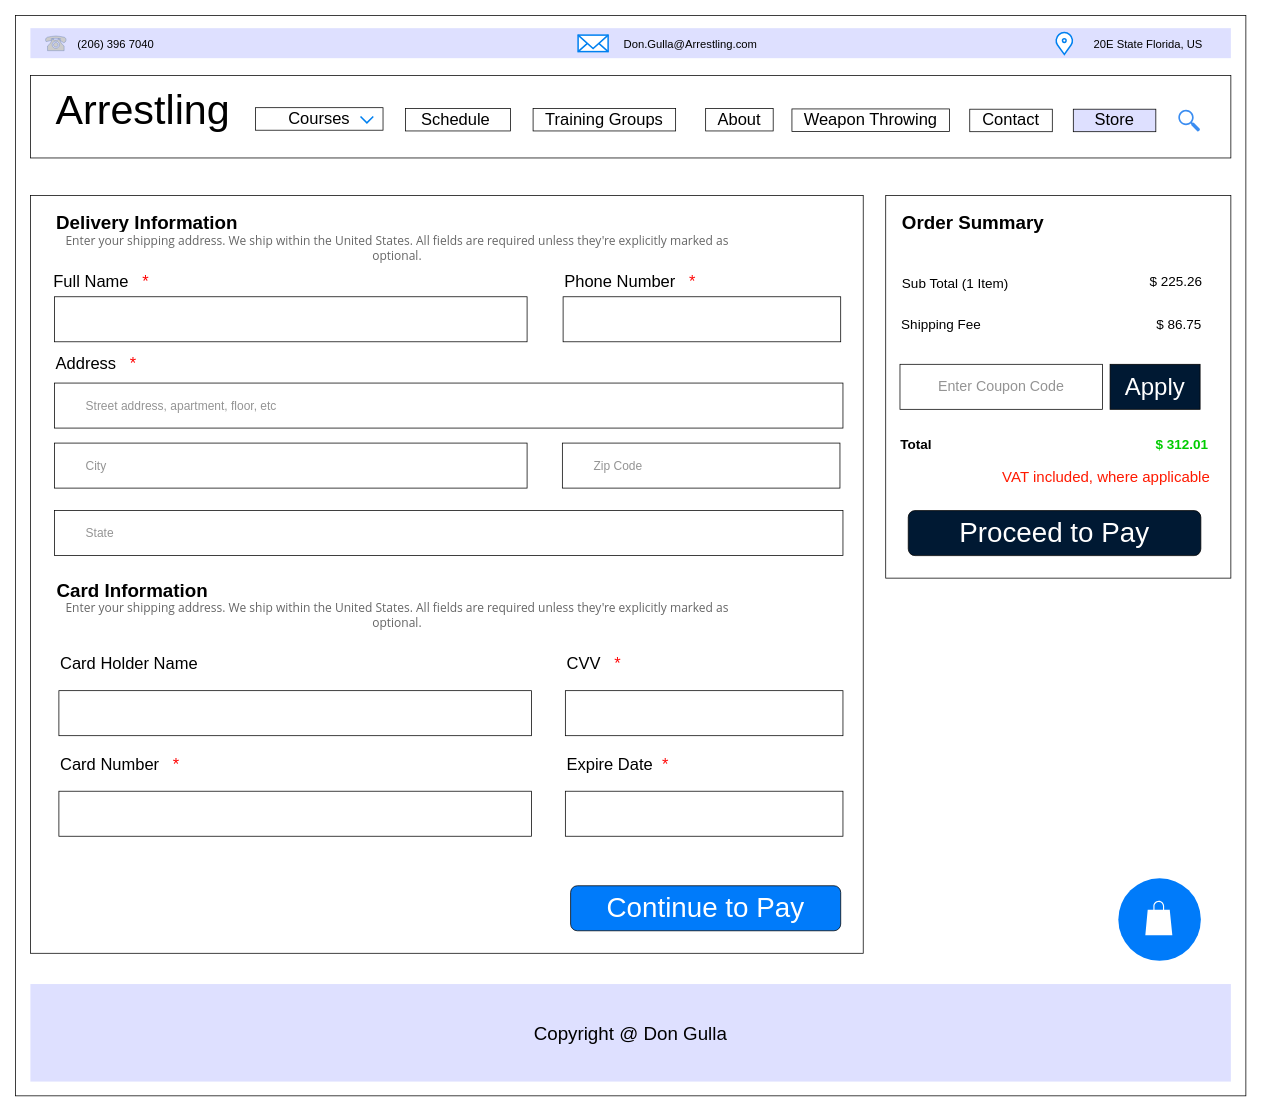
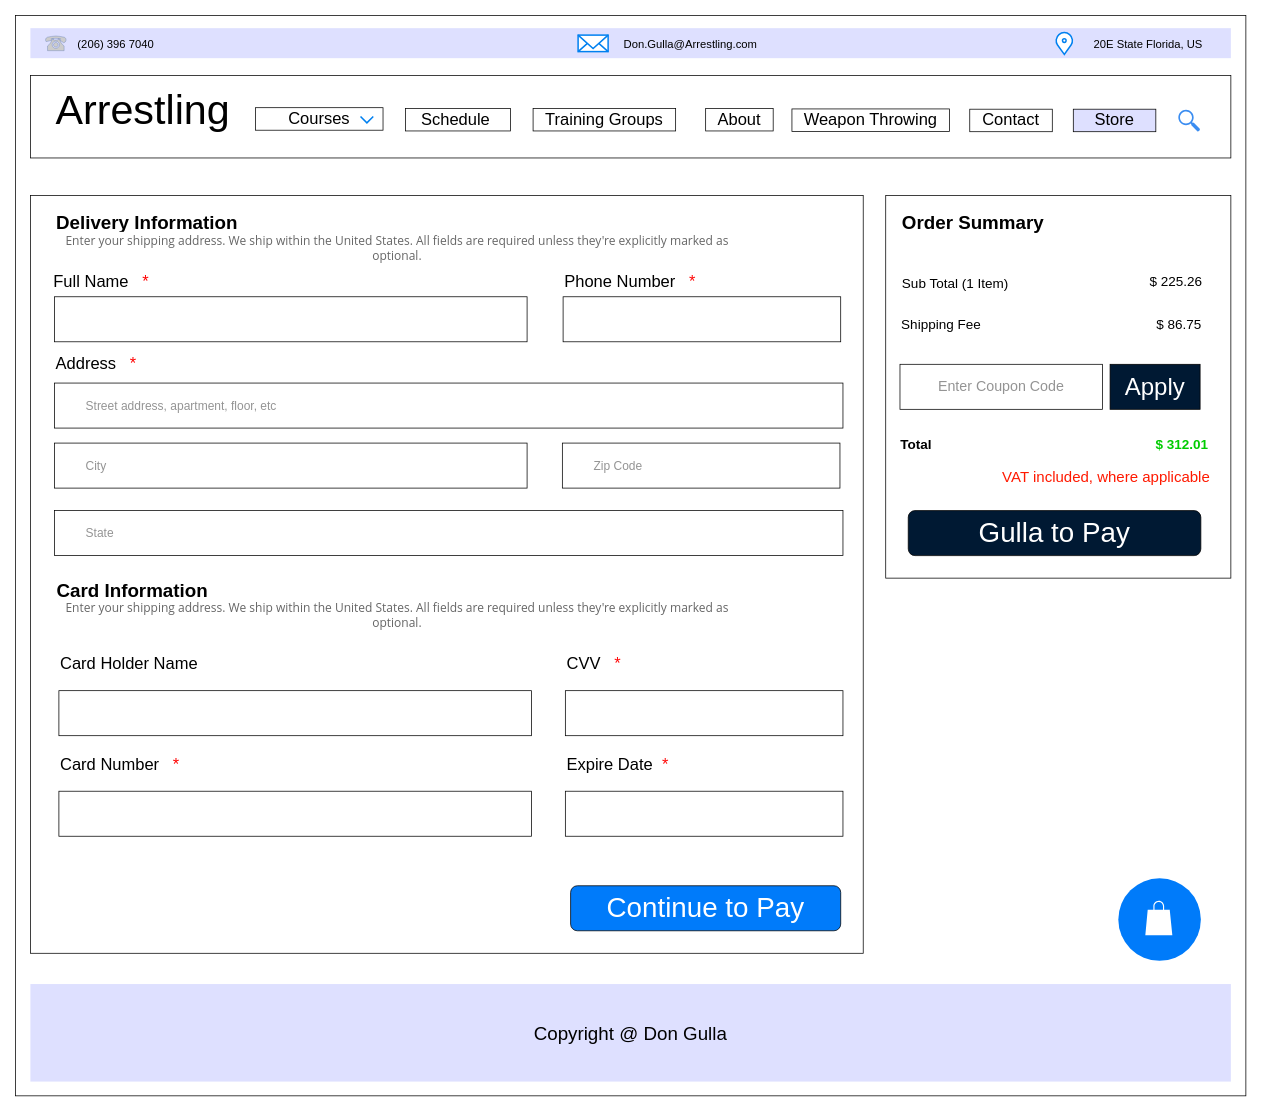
  <mxCell id="0" />
  <mxCell id="1" parent="0" />
  <mxCell id="2" value="" style="whiteSpace=wrap;html=1;" vertex="1" parent="1"><mxGeometry x="20" y="20" width="1640" height="1440" as="geometry" /></mxCell>
  <mxCell id="3" value="" style="rounded=0;whiteSpace=wrap;html=1;fillColor=#DEE0FF;strokeColor=none;" vertex="1" parent="1"><mxGeometry x="40" y="37" width="1600" height="40" as="geometry" /></mxCell>
  <mxCell id="4" value="" style="rounded=0;whiteSpace=wrap;html=1;strokeColor=#000000;fillColor=none;" vertex="1" parent="1"><mxGeometry x="40" y="100" width="1600" height="110" as="geometry" /></mxCell>
  <mxCell id="5" value="&lt;font style=&quot;font-size: 55px&quot;&gt;Arrestling&lt;/font&gt;" style="text;html=1;strokeColor=none;fillColor=none;align=center;verticalAlign=middle;whiteSpace=wrap;rounded=0;" vertex="1" parent="1"><mxGeometry x="170" y="134.75" width="40" height="20" as="geometry" /></mxCell>
  <mxCell id="6" value="&lt;font style=&quot;font-size: 15px&quot;&gt;(206) 396 7040&lt;/font&gt;" style="text;html=1;strokeColor=none;fillColor=none;align=center;verticalAlign=middle;whiteSpace=wrap;rounded=0;fontSize=14;" vertex="1" parent="1"><mxGeometry x="84" y="48" width="140" height="20" as="geometry" /></mxCell>
  <mxCell id="7" value="" style="fontColor=#0066CC;verticalAlign=top;verticalLabelPosition=bottom;labelPosition=center;align=center;html=1;outlineConnect=0;fillColor=#CCCCCC;strokeColor=#6881B3;gradientColor=none;gradientDirection=north;strokeWidth=2;shape=mxgraph.networks.phone_1;" vertex="1" parent="1"><mxGeometry x="60" y="47.5" width="27.86" height="19.5" as="geometry" /></mxCell>
  <mxCell id="8" value="" style="html=1;verticalLabelPosition=bottom;align=center;labelBackgroundColor=#ffffff;verticalAlign=top;strokeWidth=2;strokeColor=#0080F0;shadow=0;dashed=0;shape=mxgraph.ios7.icons.mail;fillColor=#ffffff;fontSize=14;" vertex="1" parent="1"><mxGeometry x="770" y="46.25" width="40" height="22" as="geometry" /></mxCell>
  <mxCell id="9" value="&lt;font style=&quot;font-size: 15px&quot;&gt;Don.Gulla@Arrestling.com&lt;/font&gt;" style="text;html=1;strokeColor=none;fillColor=none;align=center;verticalAlign=middle;whiteSpace=wrap;rounded=0;fontSize=14;" vertex="1" parent="1"><mxGeometry x="820" y="48" width="200" height="20" as="geometry" /></mxCell>
  <mxCell id="10" value="" style="html=1;verticalLabelPosition=bottom;align=center;labelBackgroundColor=#ffffff;verticalAlign=top;strokeWidth=2;strokeColor=#0080F0;shadow=0;dashed=0;shape=mxgraph.ios7.icons.location;fillColor=#ffffff;fontSize=14;" vertex="1" parent="1"><mxGeometry x="1406" y="42" width="24" height="30" as="geometry" /></mxCell>
  <mxCell id="11" value="&lt;font style=&quot;font-size: 15px&quot;&gt;20E State Florida, US&lt;/font&gt;" style="text;html=1;strokeColor=none;fillColor=none;align=center;verticalAlign=middle;whiteSpace=wrap;rounded=0;fontSize=14;" vertex="1" parent="1"><mxGeometry x="1430" y="48" width="200" height="20" as="geometry" /></mxCell>
  <mxCell id="12" value="&lt;font style=&quot;font-size: 22px&quot;&gt;Courses&lt;/font&gt;" style="rounded=0;whiteSpace=wrap;html=1;strokeColor=#000000;fillColor=#ffffff;fontSize=14;align=center;" vertex="1" parent="1"><mxGeometry x="340" y="143" width="170" height="30" as="geometry" /></mxCell>
  <mxCell id="13" value="" style="html=1;verticalLabelPosition=bottom;labelBackgroundColor=#ffffff;verticalAlign=top;shadow=0;dashed=0;strokeWidth=2;shape=mxgraph.ios7.misc.down;strokeColor=#0080f0;fillColor=#ffffff;fontSize=14;" vertex="1" parent="1"><mxGeometry x="480" y="154.75" width="17" height="8.5" as="geometry" /></mxCell>
  <mxCell id="14" value="&lt;span style=&quot;font-size: 22px&quot;&gt;Schedule&amp;nbsp;&lt;/span&gt;" style="rounded=0;whiteSpace=wrap;html=1;strokeColor=#000000;fillColor=#ffffff;fontSize=14;align=center;" vertex="1" parent="1"><mxGeometry x="540" y="144" width="140" height="30" as="geometry" /></mxCell>
  <mxCell id="15" value="&lt;span style=&quot;font-size: 22px&quot;&gt;Training Groups&lt;/span&gt;" style="rounded=0;whiteSpace=wrap;html=1;strokeColor=#000000;fillColor=#ffffff;fontSize=14;align=center;" vertex="1" parent="1"><mxGeometry x="710" y="144" width="190" height="30" as="geometry" /></mxCell>
  <mxCell id="16" value="&lt;span style=&quot;font-size: 22px&quot;&gt;About&lt;/span&gt;" style="rounded=0;whiteSpace=wrap;html=1;strokeColor=#000000;fillColor=#ffffff;fontSize=14;align=center;" vertex="1" parent="1"><mxGeometry x="940" y="144" width="90" height="30" as="geometry" /></mxCell>
  <mxCell id="17" value="&lt;span style=&quot;font-size: 22px&quot;&gt;Weapon Throwing&lt;/span&gt;" style="rounded=0;whiteSpace=wrap;html=1;strokeColor=#000000;fillColor=#ffffff;fontSize=14;align=center;" vertex="1" parent="1"><mxGeometry x="1055" y="144.65" width="210" height="30" as="geometry" /></mxCell>
  <mxCell id="18" value="&lt;span style=&quot;font-size: 22px&quot;&gt;Contact&lt;/span&gt;" style="rounded=0;whiteSpace=wrap;html=1;strokeColor=#000000;fillColor=#ffffff;fontSize=14;align=center;" vertex="1" parent="1"><mxGeometry x="1292" y="145" width="110" height="30" as="geometry" /></mxCell>
  <mxCell id="19" value="&lt;span style=&quot;font-size: 22px&quot;&gt;Store&lt;/span&gt;" style="rounded=0;whiteSpace=wrap;html=1;strokeColor=#000000;fontSize=14;align=center;fillColor=#DEE0FF;" vertex="1" parent="1"><mxGeometry x="1430" y="145" width="110" height="30" as="geometry" /></mxCell>
  <mxCell id="20" value="" style="html=1;aspect=fixed;strokeColor=none;shadow=0;align=center;verticalAlign=top;fillColor=#3B8DF1;shape=mxgraph.gcp2.search;fontSize=14;" vertex="1" parent="1"><mxGeometry x="1570" y="145.71" width="29" height="29.29" as="geometry" /></mxCell>
  <mxCell id="21" value="" style="rounded=0;whiteSpace=wrap;html=1;strokeColor=#000000;fontSize=14;fillColor=#FFFFFF;" vertex="1" parent="1"><mxGeometry x="40" y="260" width="1110" height="1010" as="geometry" /></mxCell>
  <mxCell id="22" value="" style="rounded=0;whiteSpace=wrap;html=1;strokeColor=#000000;fillColor=#FFFFFF;fontSize=14;" vertex="1" parent="1"><mxGeometry x="1180" y="260" width="460" height="510" as="geometry" /></mxCell>
  <mxCell id="23" value="&lt;font style=&quot;font-size: 25px&quot;&gt;&lt;b&gt;Delivery Information&amp;nbsp;&lt;/b&gt;&lt;/font&gt;" style="text;html=1;strokeColor=none;fillColor=none;align=center;verticalAlign=middle;whiteSpace=wrap;rounded=0;fontSize=14;" vertex="1" parent="1"><mxGeometry x="69" y="270" width="260" height="50" as="geometry" /></mxCell>
  <mxCell id="24" value="&lt;span style=&quot;color: rgb(102 , 102 , 102) ; font-family: &amp;#34;open sans&amp;#34; , &amp;#34;arial&amp;#34; , sans-serif ; font-size: 16px ; text-align: left ; background-color: rgb(255 , 255 , 255)&quot;&gt;Enter your shipping address. We ship within the United States.&lt;/span&gt;&lt;span style=&quot;color: rgb(102 , 102 , 102) ; font-family: &amp;#34;open sans&amp;#34; , &amp;#34;arial&amp;#34; , sans-serif ; font-size: 16px ; text-align: left ; background-color: rgb(255 , 255 , 255)&quot;&gt;&amp;nbsp;&lt;/span&gt;&lt;span class=&quot;ec-cart-step__mandatory-fields-notice&quot; style=&quot;box-sizing: border-box ; margin: 0px ; padding: 0px ; border: 0px ; outline: none ; font-size: 16px ; vertical-align: baseline ; background: none rgb(255 , 255 , 255) ; float: none ; position: static ; z-index: auto ; opacity: 1 ; min-width: 0px ; max-width: none ; min-height: 0px ; max-height: none ; box-shadow: none ; transform: none ; transform-origin: center center ; transition: none 0s ease 0s ; color: rgb(102 , 102 , 102) ; font-family: &amp;#34;open sans&amp;#34; , &amp;#34;arial&amp;#34; , sans-serif ; text-align: left&quot;&gt;All fields are required unless they're explicitly marked as optional.&lt;/span&gt;" style="text;html=1;strokeColor=none;fillColor=none;align=center;verticalAlign=middle;whiteSpace=wrap;rounded=0;fontSize=14;" vertex="1" parent="1"><mxGeometry x="54" y="320" width="950" height="20" as="geometry" /></mxCell>
  <mxCell id="25" value="" style="rounded=0;whiteSpace=wrap;html=1;strokeColor=#000000;fillColor=#FFFFFF;fontSize=14;" vertex="1" parent="1"><mxGeometry x="72" y="395" width="630" height="60" as="geometry" /></mxCell>
  <mxCell id="26" value="&lt;font style=&quot;font-size: 22px&quot;&gt;Full Name&amp;nbsp; &amp;nbsp;&lt;font color=&quot;#ff0000&quot;&gt;*&lt;/font&gt;&lt;/font&gt;" style="text;html=1;strokeColor=none;fillColor=none;align=left;verticalAlign=middle;whiteSpace=wrap;rounded=0;fontSize=14;" vertex="1" parent="1"><mxGeometry x="69" y="360" width="140" height="30" as="geometry" /></mxCell>
  <mxCell id="27" value="" style="rounded=0;whiteSpace=wrap;html=1;strokeColor=#000000;fillColor=#FFFFFF;fontSize=14;" vertex="1" parent="1"><mxGeometry x="750" y="395" width="370" height="60" as="geometry" /></mxCell>
  <mxCell id="28" value="&lt;font style=&quot;font-size: 22px&quot;&gt;Phone Number&amp;nbsp; &amp;nbsp;&lt;font color=&quot;#ff0808&quot;&gt;*&lt;/font&gt;&lt;/font&gt;" style="text;html=1;strokeColor=none;fillColor=none;align=left;verticalAlign=middle;whiteSpace=wrap;rounded=0;fontSize=14;" vertex="1" parent="1"><mxGeometry x="750" y="360" width="181" height="30" as="geometry" /></mxCell>
  <mxCell id="29" value="&lt;font style=&quot;font-size: 22px&quot;&gt;Address&amp;nbsp; &amp;nbsp;&lt;font color=&quot;#ff0000&quot;&gt;*&lt;/font&gt;&lt;/font&gt;" style="text;html=1;strokeColor=none;fillColor=none;align=left;verticalAlign=middle;whiteSpace=wrap;rounded=0;fontSize=14;" vertex="1" parent="1"><mxGeometry x="72" y="470" width="140" height="30" as="geometry" /></mxCell>
  <mxCell id="30" value="&lt;blockquote style=&quot;margin: 0 0 0 40px ; border: none ; padding: 0px&quot;&gt;&lt;font style=&quot;font-size: 16px&quot; color=&quot;#949494&quot;&gt;Street address, apartment, floor, etc&lt;/font&gt;&lt;/blockquote&gt;" style="rounded=0;whiteSpace=wrap;html=1;strokeColor=#000000;fillColor=#FFFFFF;fontSize=14;align=left;" vertex="1" parent="1"><mxGeometry x="72" y="510" width="1051" height="60" as="geometry" /></mxCell>
  <mxCell id="31" value="&lt;blockquote style=&quot;margin: 0 0 0 40px ; border: none ; padding: 0px&quot;&gt;&lt;span style=&quot;font-size: 16px&quot;&gt;&lt;font color=&quot;#949494&quot;&gt;City&lt;/font&gt;&lt;/span&gt;&lt;/blockquote&gt;" style="rounded=0;whiteSpace=wrap;html=1;strokeColor=#000000;fillColor=#FFFFFF;fontSize=14;align=left;" vertex="1" parent="1"><mxGeometry x="72" y="590" width="630" height="60" as="geometry" /></mxCell>
  <mxCell id="32" value="&lt;blockquote style=&quot;margin: 0 0 0 40px ; border: none ; padding: 0px&quot;&gt;&lt;span style=&quot;font-size: 16px&quot;&gt;&lt;font color=&quot;#949494&quot;&gt;Zip Code&lt;/font&gt;&lt;/span&gt;&lt;/blockquote&gt;" style="rounded=0;whiteSpace=wrap;html=1;strokeColor=#000000;fillColor=#FFFFFF;fontSize=14;align=left;" vertex="1" parent="1"><mxGeometry x="749" y="590" width="370" height="60" as="geometry" /></mxCell>
  <mxCell id="33" value="&lt;blockquote style=&quot;margin: 0 0 0 40px ; border: none ; padding: 0px&quot;&gt;&lt;span style=&quot;font-size: 16px&quot;&gt;&lt;font color=&quot;#949494&quot;&gt;State&lt;/font&gt;&lt;/span&gt;&lt;/blockquote&gt;" style="rounded=0;whiteSpace=wrap;html=1;strokeColor=#000000;fillColor=#FFFFFF;fontSize=14;align=left;" vertex="1" parent="1"><mxGeometry x="72" y="680" width="1051" height="60" as="geometry" /></mxCell>
  <mxCell id="34" value="&lt;font style=&quot;font-size: 25px&quot;&gt;&lt;b&gt;Card Information&amp;nbsp;&lt;/b&gt;&lt;/font&gt;" style="text;html=1;strokeColor=none;fillColor=none;align=center;verticalAlign=middle;whiteSpace=wrap;rounded=0;fontSize=14;" vertex="1" parent="1"><mxGeometry x="69" y="760" width="221" height="50" as="geometry" /></mxCell>
  <mxCell id="35" value="&lt;span style=&quot;color: rgb(102 , 102 , 102) ; font-family: &amp;#34;open sans&amp;#34; , &amp;#34;arial&amp;#34; , sans-serif ; font-size: 16px ; text-align: left ; background-color: rgb(255 , 255 , 255)&quot;&gt;Enter your shipping address. We ship within the United States.&lt;/span&gt;&lt;span style=&quot;color: rgb(102 , 102 , 102) ; font-family: &amp;#34;open sans&amp;#34; , &amp;#34;arial&amp;#34; , sans-serif ; font-size: 16px ; text-align: left ; background-color: rgb(255 , 255 , 255)&quot;&gt;&amp;nbsp;&lt;/span&gt;&lt;span class=&quot;ec-cart-step__mandatory-fields-notice&quot; style=&quot;box-sizing: border-box ; margin: 0px ; padding: 0px ; border: 0px ; outline: none ; font-size: 16px ; vertical-align: baseline ; background: none rgb(255 , 255 , 255) ; float: none ; position: static ; z-index: auto ; opacity: 1 ; min-width: 0px ; max-width: none ; min-height: 0px ; max-height: none ; box-shadow: none ; transform: none ; transform-origin: center center ; transition: none 0s ease 0s ; color: rgb(102 , 102 , 102) ; font-family: &amp;#34;open sans&amp;#34; , &amp;#34;arial&amp;#34; , sans-serif ; text-align: left&quot;&gt;All fields are required unless they're explicitly marked as optional.&lt;/span&gt;" style="text;html=1;strokeColor=none;fillColor=none;align=center;verticalAlign=middle;whiteSpace=wrap;rounded=0;fontSize=14;" vertex="1" parent="1"><mxGeometry x="54" y="810" width="950" height="20" as="geometry" /></mxCell>
  <mxCell id="36" value="" style="rounded=0;whiteSpace=wrap;html=1;strokeColor=#000000;fillColor=#FFFFFF;fontSize=14;" vertex="1" parent="1"><mxGeometry x="78" y="920" width="630" height="60" as="geometry" /></mxCell>
  <mxCell id="37" value="&lt;font style=&quot;font-size: 22px&quot;&gt;Card Holder Name&amp;nbsp;&amp;nbsp;&lt;/font&gt;" style="text;html=1;strokeColor=none;fillColor=none;align=left;verticalAlign=middle;whiteSpace=wrap;rounded=0;fontSize=14;" vertex="1" parent="1"><mxGeometry x="78" y="870" width="218" height="30" as="geometry" /></mxCell>
  <mxCell id="38" value="" style="rounded=0;whiteSpace=wrap;html=1;strokeColor=#000000;fillColor=#FFFFFF;fontSize=14;" vertex="1" parent="1"><mxGeometry x="753" y="920" width="370" height="60" as="geometry" /></mxCell>
  <mxCell id="39" value="&lt;font style=&quot;font-size: 22px&quot;&gt;CVV&amp;nbsp; &amp;nbsp;&lt;font color=&quot;#ff0808&quot;&gt;*&lt;/font&gt;&lt;/font&gt;" style="text;html=1;strokeColor=none;fillColor=none;align=left;verticalAlign=middle;whiteSpace=wrap;rounded=0;fontSize=14;" vertex="1" parent="1"><mxGeometry x="753" y="870" width="181" height="30" as="geometry" /></mxCell>
  <mxCell id="40" value="" style="rounded=0;whiteSpace=wrap;html=1;strokeColor=#000000;fillColor=#FFFFFF;fontSize=14;" vertex="1" parent="1"><mxGeometry x="78" y="1054" width="630" height="60" as="geometry" /></mxCell>
  <mxCell id="41" value="&lt;font style=&quot;font-size: 22px&quot;&gt;Card Number&amp;nbsp; &amp;nbsp;&lt;font color=&quot;#ff0000&quot;&gt;*&lt;/font&gt;&lt;/font&gt;" style="text;html=1;strokeColor=none;fillColor=none;align=left;verticalAlign=middle;whiteSpace=wrap;rounded=0;fontSize=14;" vertex="1" parent="1"><mxGeometry x="78" y="1004" width="218" height="30" as="geometry" /></mxCell>
  <mxCell id="42" value="" style="rounded=0;whiteSpace=wrap;html=1;strokeColor=#000000;fillColor=#FFFFFF;fontSize=14;" vertex="1" parent="1"><mxGeometry x="753" y="1054" width="370" height="60" as="geometry" /></mxCell>
  <mxCell id="43" value="&lt;font style=&quot;font-size: 22px&quot;&gt;Expire Date&amp;nbsp;&amp;nbsp;&lt;font color=&quot;#ff0808&quot;&gt;*&lt;/font&gt;&lt;/font&gt;" style="text;html=1;strokeColor=none;fillColor=none;align=left;verticalAlign=middle;whiteSpace=wrap;rounded=0;fontSize=14;" vertex="1" parent="1"><mxGeometry x="753" y="1004" width="181" height="30" as="geometry" /></mxCell>
  <mxCell id="44" value="&lt;font color=&quot;#ffffff&quot;&gt;&lt;span style=&quot;font-size: 37px&quot;&gt;Continue to Pay&lt;/span&gt;&lt;/font&gt;" style="rounded=1;whiteSpace=wrap;html=1;strokeColor=#000000;fontSize=14;fillColor=#007bfa;" vertex="1" parent="1"><mxGeometry x="760" y="1180" width="360" height="60" as="geometry" /></mxCell>
  <mxCell id="45" value="&lt;font style=&quot;font-size: 25px&quot;&gt;&lt;b&gt;Order Summary&amp;nbsp;&lt;/b&gt;&lt;/font&gt;" style="text;html=1;strokeColor=none;fillColor=none;align=left;verticalAlign=middle;whiteSpace=wrap;rounded=0;fontSize=14;" vertex="1" parent="1"><mxGeometry x="1200" y="270" width="260" height="50" as="geometry" /></mxCell>
  <mxCell id="46" value="&lt;font style=&quot;font-size: 18px&quot;&gt;Sub Total (1 Item)&lt;/font&gt;" style="text;html=1;strokeColor=none;fillColor=none;align=left;verticalAlign=middle;whiteSpace=wrap;rounded=0;fontSize=14;" vertex="1" parent="1"><mxGeometry x="1200" y="365" width="170" height="25" as="geometry" /></mxCell>
  <mxCell id="47" value="&lt;span style=&quot;font-size: 18px&quot;&gt;$ 225.26&lt;/span&gt;" style="text;html=1;strokeColor=none;fillColor=none;align=left;verticalAlign=middle;whiteSpace=wrap;rounded=0;fontSize=14;" vertex="1" parent="1"><mxGeometry x="1530" y="362.5" width="100" height="25" as="geometry" /></mxCell>
  <mxCell id="48" value="&lt;span style=&quot;font-size: 18px&quot;&gt;Shipping Fee&lt;/span&gt;" style="text;html=1;strokeColor=none;fillColor=none;align=left;verticalAlign=middle;whiteSpace=wrap;rounded=0;fontSize=14;" vertex="1" parent="1"><mxGeometry x="1199" y="420" width="170" height="25" as="geometry" /></mxCell>
  <mxCell id="49" value="&lt;span style=&quot;font-size: 18px&quot;&gt;$ 86.75&lt;/span&gt;" style="text;html=1;strokeColor=none;fillColor=none;align=left;verticalAlign=middle;whiteSpace=wrap;rounded=0;fontSize=14;" vertex="1" parent="1"><mxGeometry x="1539" y="420" width="100" height="25" as="geometry" /></mxCell>
  <mxCell id="50" value="&lt;font style=&quot;font-size: 19px&quot; color=&quot;#949494&quot;&gt;Enter Coupon Code&lt;/font&gt;" style="rounded=0;whiteSpace=wrap;html=1;strokeColor=#000000;fillColor=#FFFFFF;fontSize=14;" vertex="1" parent="1"><mxGeometry x="1199" y="485" width="270" height="60" as="geometry" /></mxCell>
  <mxCell id="51" value="&lt;font color=&quot;#ffffff&quot; style=&quot;font-size: 32px&quot;&gt;Apply&lt;/font&gt;" style="whiteSpace=wrap;html=1;strokeColor=#000000;fontSize=14;fillColor=#001933;rounded=0;" vertex="1" parent="1"><mxGeometry x="1479" y="485" width="120" height="60" as="geometry" /></mxCell>
- <mxCell id="52" value="&lt;font color=&quot;#ffffff&quot; style=&quot;font-size: 37px&quot;&gt;Proceed to Pay&lt;/font&gt;" style="rounded=1;whiteSpace=wrap;html=1;strokeColor=#000000;fontSize=14;fillColor=#001933;" vertex="1" parent="1"><mxGeometry x="1210" y="680" width="390" height="60" as="geometry" /></mxCell>
+ <mxCell id="52" value="&lt;font color=&quot;#ffffff&quot; style=&quot;font-size: 37px&quot;&gt;Gulla to Pay&lt;/font&gt;" style="rounded=1;whiteSpace=wrap;html=1;strokeColor=#000000;fontSize=14;fillColor=#001933;" vertex="1" parent="1"><mxGeometry x="1210" y="680" width="390" height="60" as="geometry" /></mxCell>
  <mxCell id="53" value="&lt;span style=&quot;font-size: 18px&quot;&gt;&lt;b&gt;Total&lt;/b&gt;&lt;/span&gt;" style="text;html=1;strokeColor=none;fillColor=none;align=left;verticalAlign=middle;whiteSpace=wrap;rounded=0;fontSize=14;" vertex="1" parent="1"><mxGeometry x="1198" y="580" width="170" height="25" as="geometry" /></mxCell>
  <mxCell id="54" value="&lt;span style=&quot;font-size: 18px&quot;&gt;&lt;b&gt;&lt;font color=&quot;#00cc00&quot;&gt;$ 312.01&lt;/font&gt;&lt;/b&gt;&lt;/span&gt;" style="text;html=1;strokeColor=none;fillColor=none;align=left;verticalAlign=middle;whiteSpace=wrap;rounded=0;fontSize=14;" vertex="1" parent="1"><mxGeometry x="1538" y="580" width="100" height="25" as="geometry" /></mxCell>
  <mxCell id="55" value="&lt;font style=&quot;font-size: 20px&quot; color=&quot;#ff1900&quot;&gt;VAT included, where applicable&amp;nbsp;&lt;/font&gt;" style="text;html=1;strokeColor=none;fillColor=none;align=right;verticalAlign=middle;whiteSpace=wrap;rounded=0;fontSize=14;" vertex="1" parent="1"><mxGeometry x="1320" y="620" width="300" height="30" as="geometry" /></mxCell>
  <mxCell id="56" value="&lt;font style=&quot;font-size: 25px&quot;&gt;Copyright @ Don Gulla&lt;/font&gt;" style="rounded=0;whiteSpace=wrap;html=1;fillColor=#DEE0FF;strokeColor=none;" vertex="1" parent="1"><mxGeometry x="40" y="1311" width="1600" height="130" as="geometry" /></mxCell>
  <mxCell id="57" value="" style="ellipse;whiteSpace=wrap;html=1;aspect=fixed;fontSize=14;fillColor=#007BFA;strokeColor=none;" vertex="1" parent="1"><mxGeometry x="1490" y="1170" width="110" height="110" as="geometry" /></mxCell>
  <mxCell id="58" value="" style="pointerEvents=1;shadow=0;dashed=0;html=1;strokeColor=none;labelPosition=center;verticalLabelPosition=bottom;verticalAlign=top;outlineConnect=0;align=center;shape=mxgraph.office.concepts.marketplace_shopping_bag;fontSize=14;fillColor=#FFFFFF;" vertex="1" parent="1"><mxGeometry x="1526" y="1200" width="36" height="46" as="geometry" /></mxCell>
